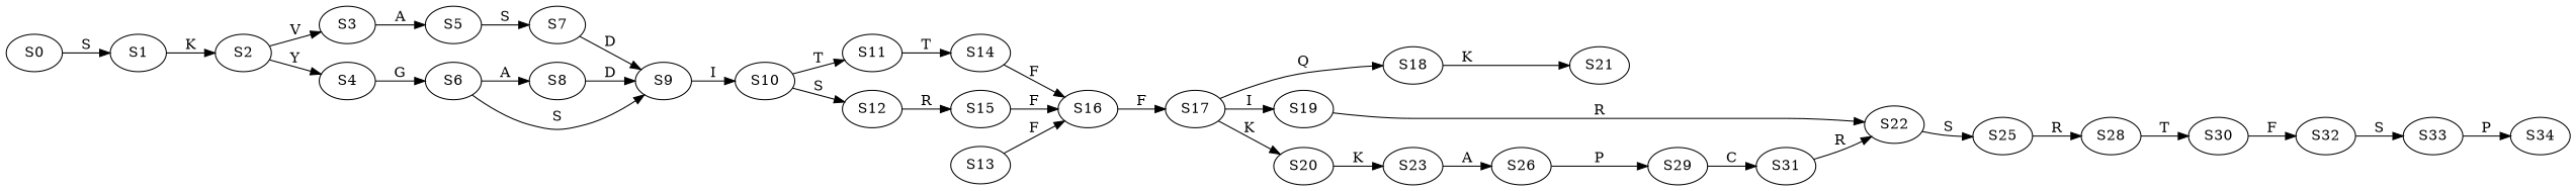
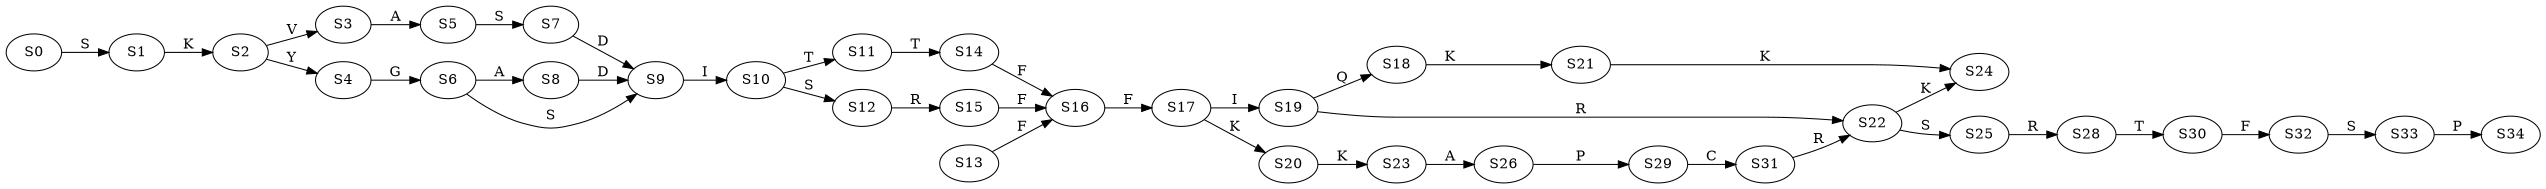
  strict digraph {
    rankdir=LR
    S0
    S1
    S2
    S3
    S4
    S5
    S6
    S7
    S8
    S9
    S10
    S11
    S12
    S14
    S15
    S13
    S16
    S17
    S18
    S19
    S20
    S21
    S22
    S23
+   S24
    S25
    S26
    S28
    S29
    S30
    S31
    S32
    S33
    S34
    S0 -> S1 [label=S]
    S1 -> S2 [label=K]
    S2 -> S3 [label=V]
    S2 -> S4 [label=Y]
    S3 -> S5 [label=A]
    S4 -> S6 [label=G]
    S5 -> S7 [label=S]
    S6 -> S8 [label=A]
    S6 -> S9 [label=S]
    S7 -> S9 [label=D]
    S8 -> S9 [label=D]
    S9 -> S10 [label=I]
    S10 -> S11 [label=T]
    S10 -> S12 [label=S]
    S11 -> S14 [label=T]
    S12 -> S15 [label=R]
    S14 -> S16 [label=F]
    S15 -> S16 [label=F]
    S13 -> S16 [label=F]
    S16 -> S17 [label=F]
-   S17 -> S18 [label=Q]
+   S19 -> S18 [label=Q]
    S17 -> S19 [label=I]
    S17 -> S20 [label=K]
    S18 -> S21 [label=K]
    S19 -> S22 [label=R]
    S20 -> S23 [label=K]
+   S21 -> S24 [label=K]
+   S22 -> S24 [label=K]
    S22 -> S25 [label=S]
    S23 -> S26 [label=A]
    S25 -> S28 [label=R]
    S26 -> S29 [label=P]
    S28 -> S30 [label=T]
    S29 -> S31 [label=C]
    S30 -> S32 [label=F]
    S31 -> S22 [label=R]
    S32 -> S33 [label=S]
    S33 -> S34 [label=P]
  }
